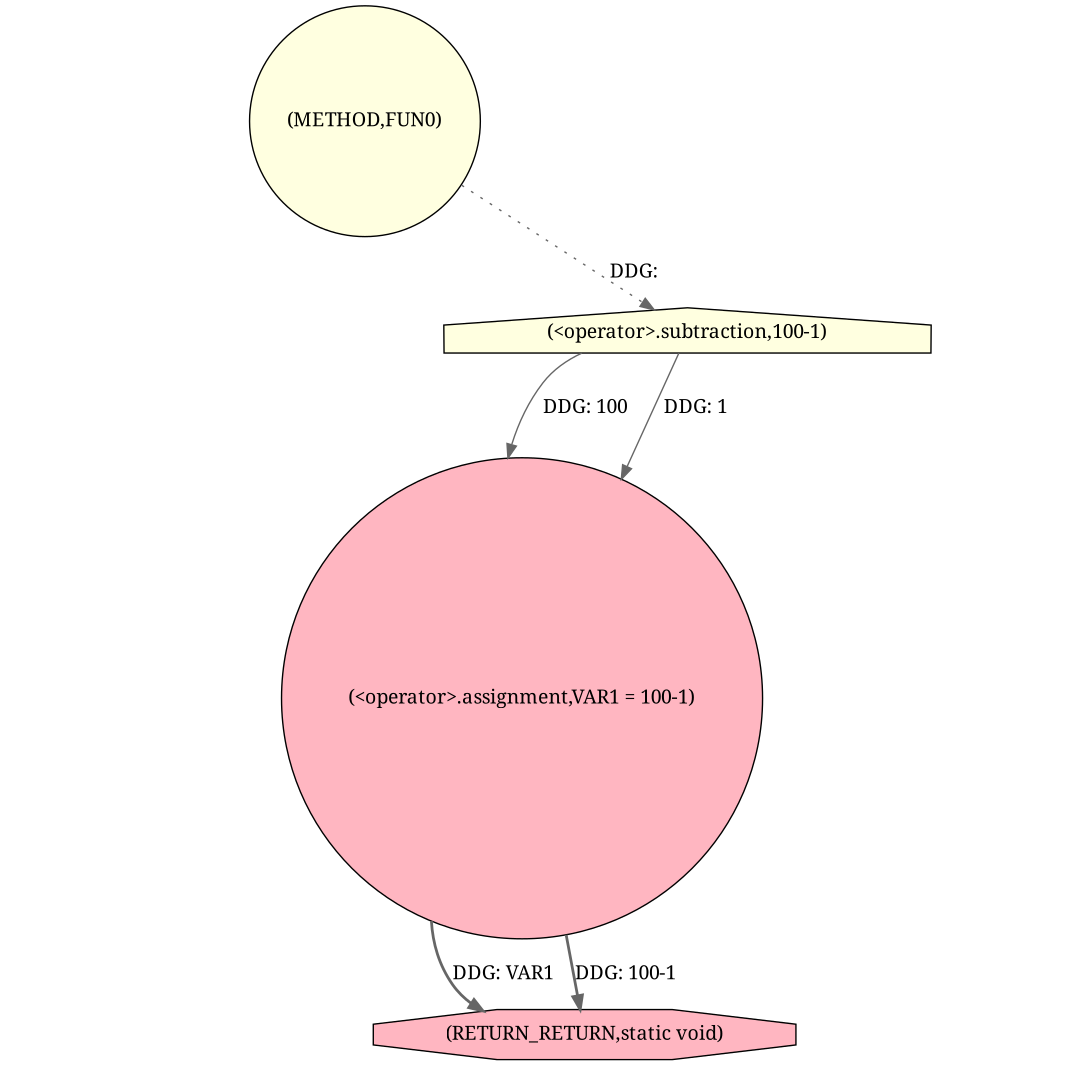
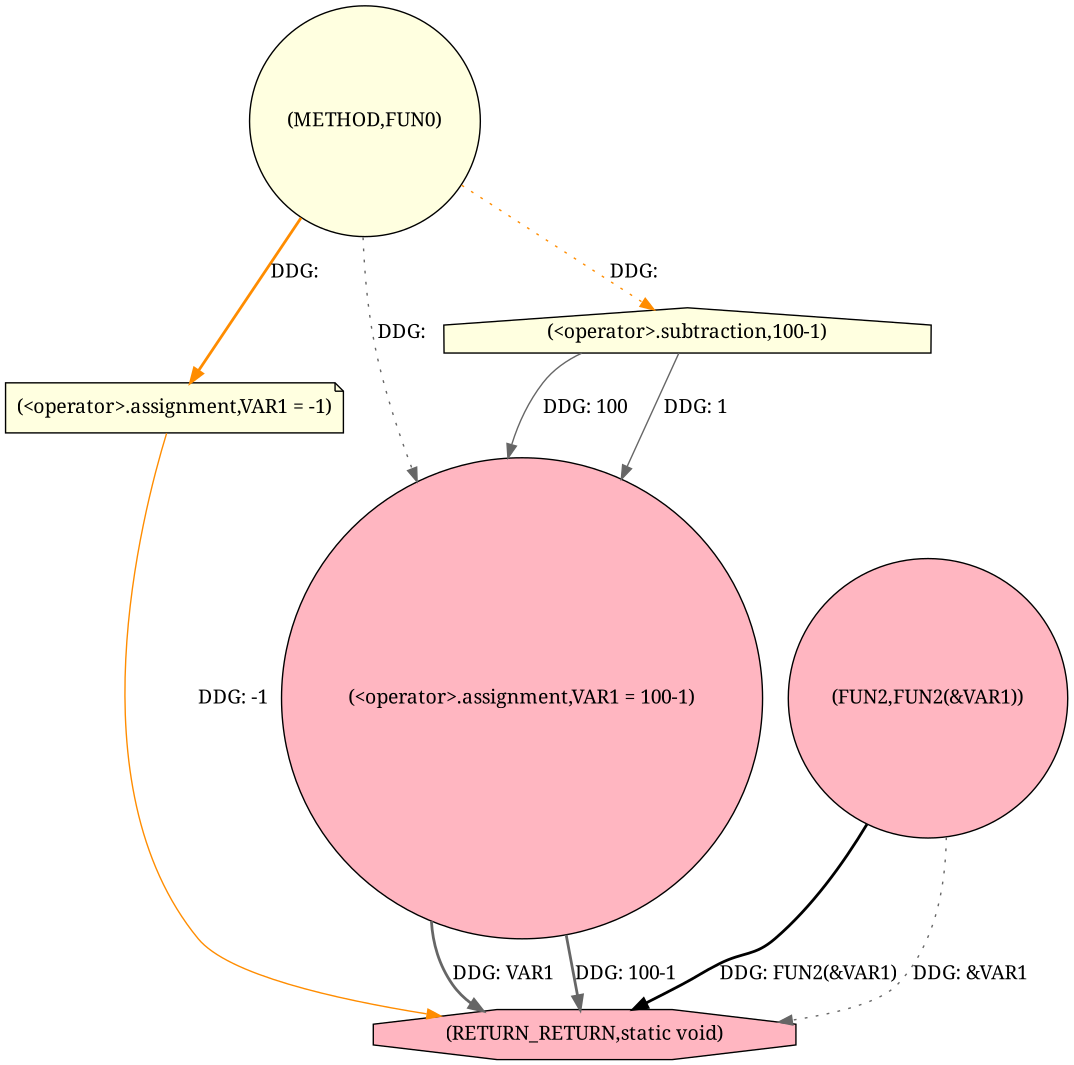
  digraph {
    fontname="Noto Serif"
    node [fillcolor=lightyellow fontname="Noto Serif" shape=circle style=filled]
    edge [color=gray40 fontname="Noto Serif" style=bold]
    n1 [label="(METHOD,FUN0)"]
+   n2 [label="(<operator>.assignment,VAR1 = -1)" shape=note]
    n3 [fillcolor=lightpink label="(<operator>.assignment,VAR1 = 100-1)"]
    n4 [label="(<operator>.subtraction,100-1)" shape=house]
    n5 [fillcolor=lightpink label="(RETURN_RETURN,static void)" shape=octagon]
-   n1 -> n4 [label="DDG: " style=dotted]
+   n6 [fillcolor=lightpink label="(FUN2,FUN2(&VAR1))"]
+   n1 -> n2 [color=darkorange label="DDG: "]
+   n1 -> n3 [label="DDG: " style=dotted]
+   n1 -> n4 [color=darkorange label="DDG: " style=dotted]
+   n2 -> n5 [color=darkorange label="DDG: -1" style=solid]
    n3 -> n5 [label="DDG: VAR1"]
    n3 -> n5 [label="DDG: 100-1"]
    n4 -> n3 [label="DDG: 100" style=solid]
    n4 -> n3 [label="DDG: 1" style=solid]
+   n6 -> n5 [color=black label="DDG: FUN2(&VAR1)"]
+   n6 -> n5 [label="DDG: &VAR1" style=dotted]
  }
